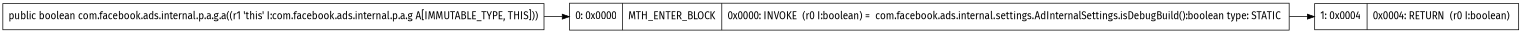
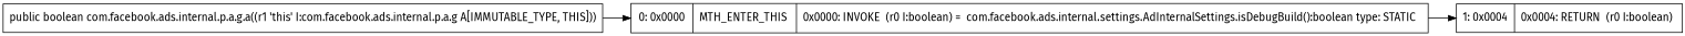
  digraph {
    rankdir=LR
    fontname="Fira Sans"
    node [shape=record fontname="Fira Sans"]
    edge [fontname="Fira Sans"]
-   n1 [label="{0\:\ 0x0000|MTH_ENTER_BLOCK\l|0x0000: INVOKE  (r0 I:boolean) =  com.facebook.ads.internal.settings.AdInternalSettings.isDebugBuild():boolean type: STATIC \l}"]
+   n1 [label="{0\:\ 0x0000|MTH_ENTER_THIS\l|0x0000: INVOKE  (r0 I:boolean) =  com.facebook.ads.internal.settings.AdInternalSettings.isDebugBuild():boolean type: STATIC \l}"]
    n2 [label="{1\:\ 0x0004|0x0004: RETURN  (r0 I:boolean) \l}"]
    n3 [label="{public boolean com.facebook.ads.internal.p.a.g.a((r1 'this' I:com.facebook.ads.internal.p.a.g A[IMMUTABLE_TYPE, THIS])) }"]
    n1 -> n2
    n3 -> n1
  }
